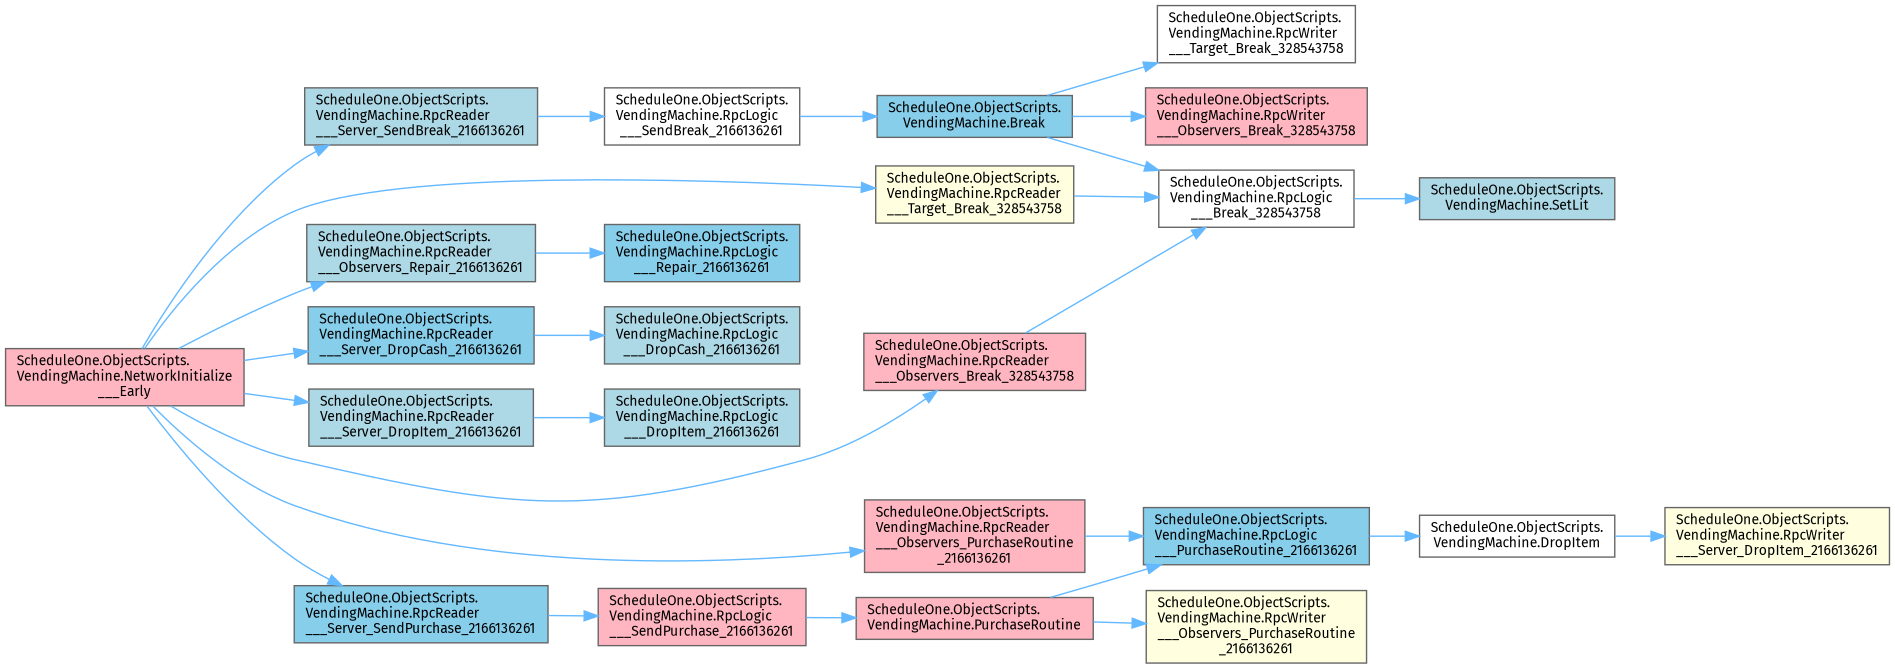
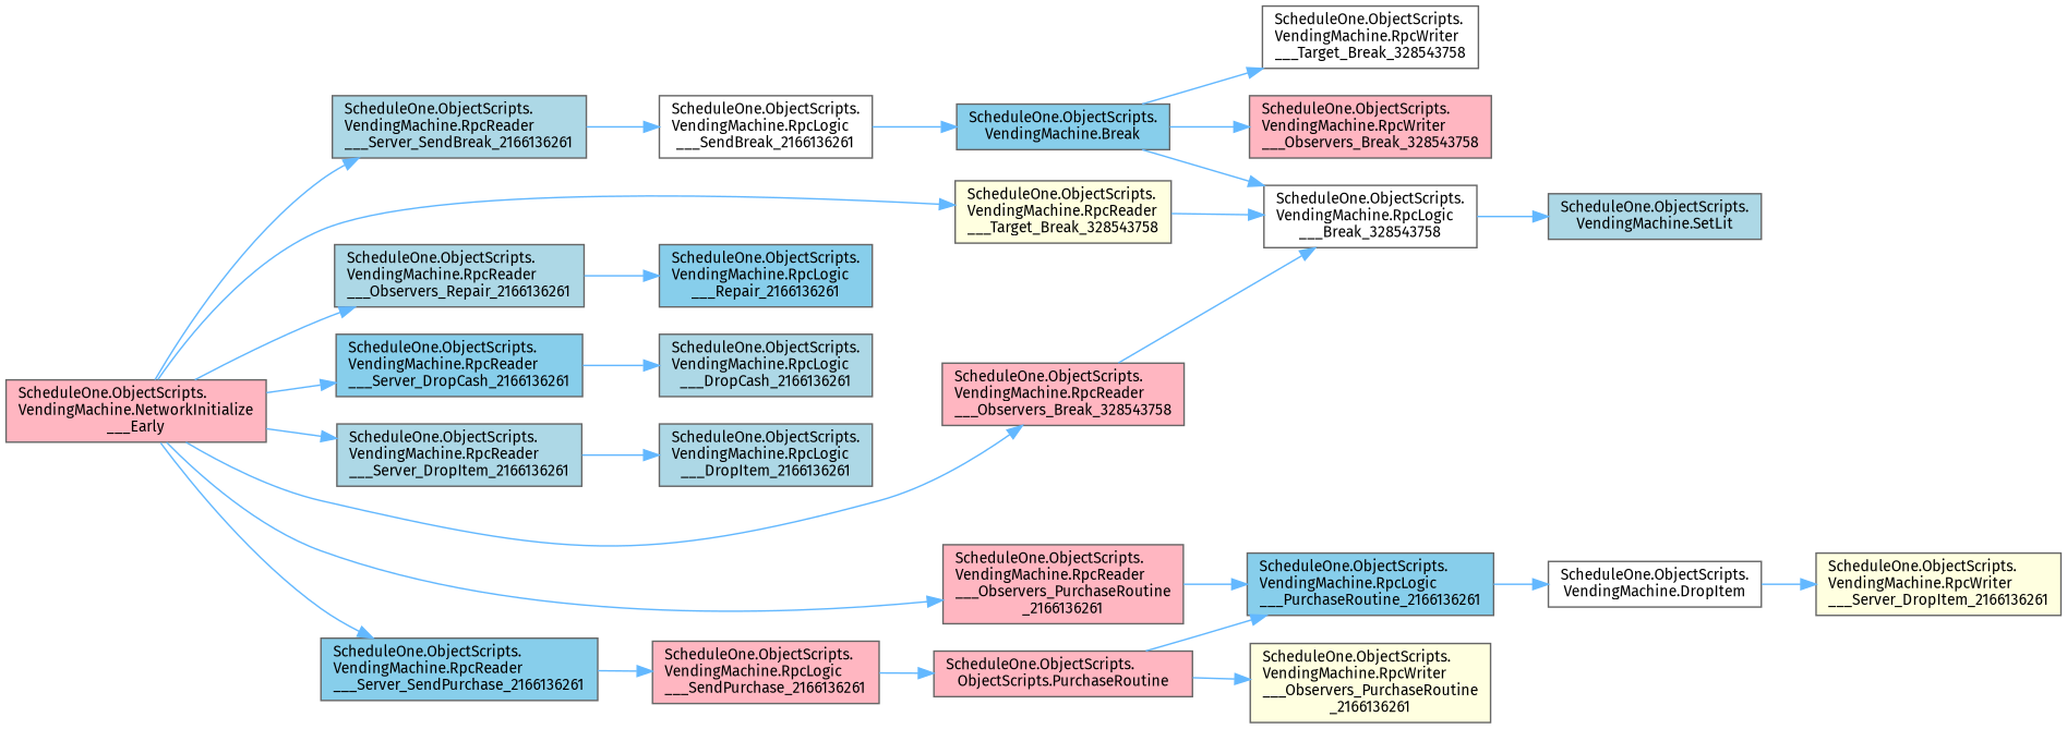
  digraph {
    fontname="Fira Sans"
    rankdir=LR
    node [color=grey40 fillcolor=lightpink fontname="Fira Sans" fontsize=10 shape=box style=filled]
    edge [color=steelblue1 fontname="Fira Sans" fontsize=10 labelfontname=Helvetica labelfontsize=10 style=solid]
    n1 [color=gray40 fontcolor=black height=0.2 label="ScheduleOne.ObjectScripts.\lVendingMachine.NetworkInitialize\l___Early" width=0.4]
    n2 [height=0.2 label="ScheduleOne.ObjectScripts.\lVendingMachine.RpcReader\l___Observers_Break_328543758" width=0.4]
    n3 [height=0.2 label="ScheduleOne.ObjectScripts.\lVendingMachine.RpcReader\l___Observers_PurchaseRoutine\l_2166136261" width=0.4]
    n4 [fillcolor=lightblue height=0.2 label="ScheduleOne.ObjectScripts.\lVendingMachine.RpcReader\l___Observers_Repair_2166136261" width=0.4]
    n5 [fillcolor=skyblue height=0.2 label="ScheduleOne.ObjectScripts.\lVendingMachine.RpcReader\l___Server_DropCash_2166136261" width=0.4]
    n6 [fillcolor=lightblue height=0.2 label="ScheduleOne.ObjectScripts.\lVendingMachine.RpcReader\l___Server_DropItem_2166136261" width=0.4]
    n7 [fillcolor=lightblue height=0.2 label="ScheduleOne.ObjectScripts.\lVendingMachine.RpcReader\l___Server_SendBreak_2166136261" width=0.4]
    n8 [fillcolor=skyblue height=0.2 label="ScheduleOne.ObjectScripts.\lVendingMachine.RpcReader\l___Server_SendPurchase_2166136261" width=0.4]
    n9 [fillcolor=lightyellow height=0.2 label="ScheduleOne.ObjectScripts.\lVendingMachine.RpcReader\l___Target_Break_328543758" width=0.4]
    n10 [fillcolor=white height=0.2 label="ScheduleOne.ObjectScripts.\lVendingMachine.RpcLogic\l___Break_328543758" width=0.4]
    n11 [fillcolor=skyblue height=0.2 label="ScheduleOne.ObjectScripts.\lVendingMachine.RpcLogic\l___PurchaseRoutine_2166136261" width=0.4]
    n12 [fillcolor=skyblue height=0.2 label="ScheduleOne.ObjectScripts.\lVendingMachine.RpcLogic\l___Repair_2166136261" width=0.4]
    n13 [fillcolor=lightblue height=0.2 label="ScheduleOne.ObjectScripts.\lVendingMachine.RpcLogic\l___DropCash_2166136261" width=0.4]
    n14 [fillcolor=lightblue height=0.2 label="ScheduleOne.ObjectScripts.\lVendingMachine.RpcLogic\l___DropItem_2166136261" width=0.4]
    n15 [fillcolor=white height=0.2 label="ScheduleOne.ObjectScripts.\lVendingMachine.RpcLogic\l___SendBreak_2166136261" width=0.4]
    n16 [height=0.2 label="ScheduleOne.ObjectScripts.\lVendingMachine.RpcLogic\l___SendPurchase_2166136261" width=0.4]
    n17 [fillcolor=lightblue height=0.2 label="ScheduleOne.ObjectScripts.\lVendingMachine.SetLit" width=0.4]
    n18 [fillcolor=white height=0.2 label="ScheduleOne.ObjectScripts.\lVendingMachine.DropItem" width=0.4]
    n19 [fillcolor=lightyellow height=0.2 label="ScheduleOne.ObjectScripts.\lVendingMachine.RpcWriter\l___Server_DropItem_2166136261" width=0.4]
    n20 [fillcolor=skyblue height=0.2 label="ScheduleOne.ObjectScripts.\lVendingMachine.Break" width=0.4]
    n21 [height=0.2 label="ScheduleOne.ObjectScripts.\lVendingMachine.RpcWriter\l___Observers_Break_328543758" width=0.4]
    n22 [fillcolor=white height=0.2 label="ScheduleOne.ObjectScripts.\lVendingMachine.RpcWriter\l___Target_Break_328543758" width=0.4]
-   n23 [height=0.2 label="ScheduleOne.ObjectScripts.\lVendingMachine.PurchaseRoutine" width=0.4]
+   n23 [height=0.2 label="ScheduleOne.ObjectScripts.\lObjectScripts.PurchaseRoutine" width=0.4]
    n24 [fillcolor=lightyellow height=0.2 label="ScheduleOne.ObjectScripts.\lVendingMachine.RpcWriter\l___Observers_PurchaseRoutine\l_2166136261" width=0.4]
    n1 -> n2
    n1 -> n3
    n1 -> n4
    n1 -> n5
    n1 -> n6
    n1 -> n7
    n1 -> n8
    n1 -> n9
    n2 -> n10
    n3 -> n11
    n4 -> n12
    n5 -> n13
    n6 -> n14
    n7 -> n15
    n8 -> n16
    n9 -> n10
    n10 -> n17
    n11 -> n18
    n15 -> n20
    n16 -> n23
    n18 -> n19
    n20 -> n10
    n20 -> n21
    n20 -> n22
    n23 -> n11
    n23 -> n24
  }
